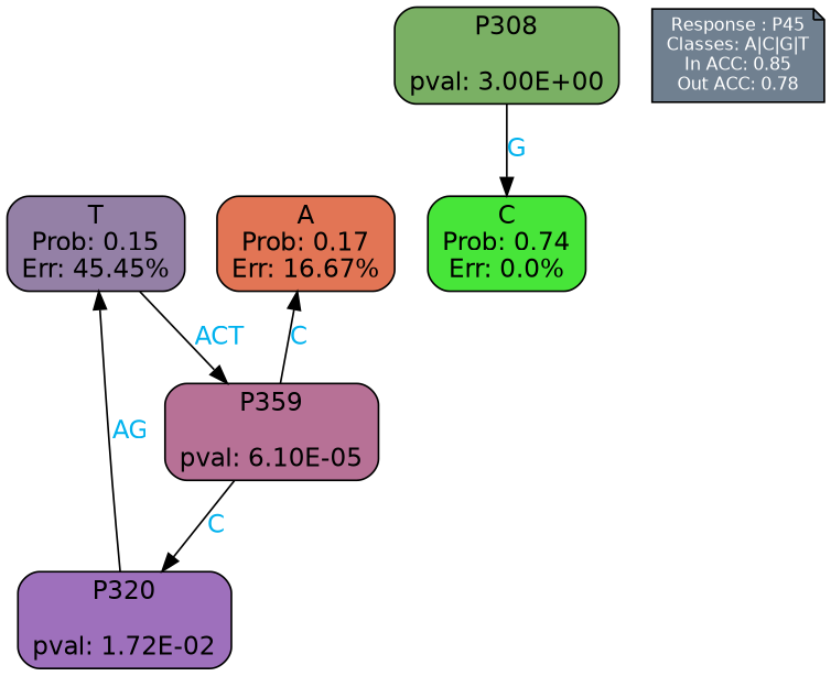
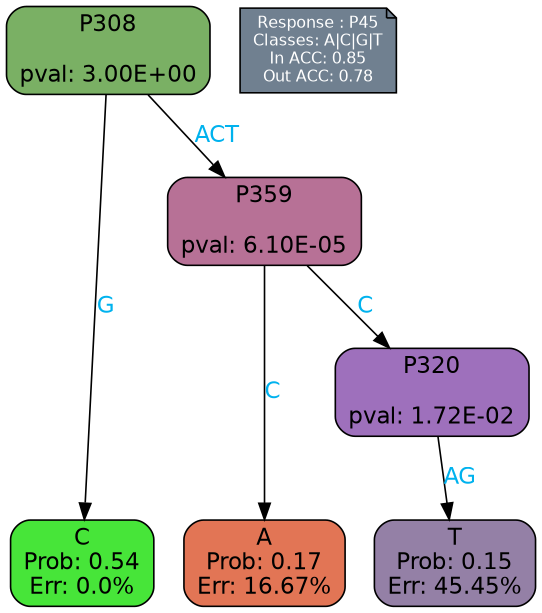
  digraph {
    ranksep=equally
    splines=polylines
    node [color=black fontname=helvetica shape=box style="filled, rounded"]
    edge [fontcolor=deepskyblue2 fontname=helvetica]
    n1 [fillcolor="#9480a6" label="T\nProb: 0.15\nErr: 45.45%"]
    n2 [fillcolor="#e27555" label="A\nProb: 0.17\nErr: 16.67%"]
-   n3 [fillcolor="#47e539" label="C\nProb: 0.74\nErr: 0.0%"]
+   n3 [fillcolor="#47e539" label="C\nProb: 0.54\nErr: 0.0%"]
    n4 [align=left fillcolor=slategray fontcolor=white fontsize=10 label="Response : P45\nClasses: A|C|G|T\nIn ACC: 0.85\nOut ACC: 0.78\n" shape=note style=filled]
    n5 [fillcolor="#7ab064" label="P308\n\npval: 3.00E+00"]
    n6 [fillcolor="#b77196" label="P359\n\npval: 6.10E-05"]
    n7 [fillcolor="#9e70bc" label="P320\n\npval: 1.72E-02"]
    subgraph sub_1 {
      rank=same
      n1
      n2
      n3
    }
    subgraph sub_2 {
      rank=same
      n4
      n5
    }
    n5 -> n3 [label=G]
-   n1 -> n6 [label=ACT]
+   n5 -> n6 [label=ACT]
    n6 -> n2 [label=C]
    n6 -> n7 [label=C]
    n7 -> n1 [label=AG]
  }
